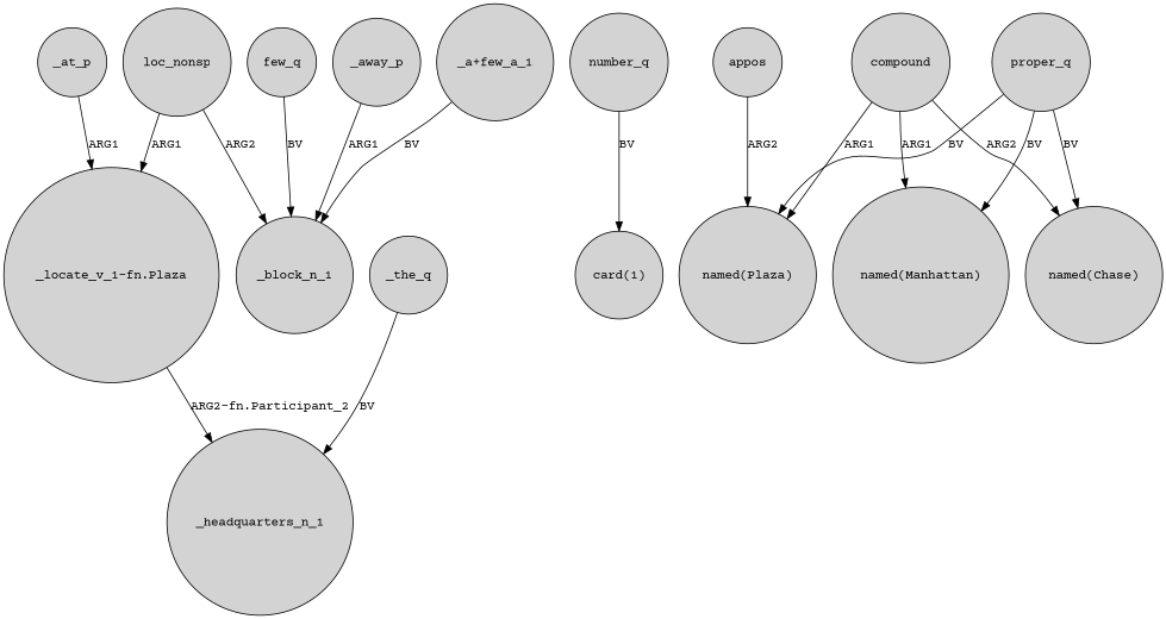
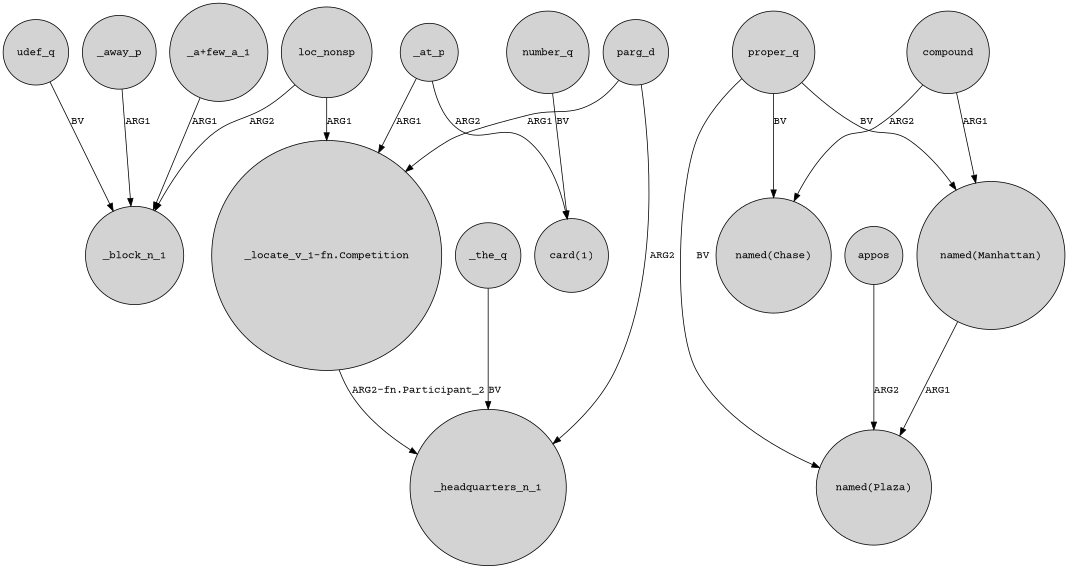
  digraph {
    fontname="Courier Prime"
    node [fontname="Courier Prime" shape=circle style=filled]
    edge [fontname="Courier Prime"]
    "_a+few_a_1"
    _block_n_1
-   "_locate_v_1-fn.Competition" [label="_locate_v_1-fn.Plaza"]
+   "_locate_v_1-fn.Competition"
    _headquarters_n_1
    _at_p
    "card(1)"
    _the_q
    number_q
    proper_q
    "named(Plaza)"
    "named(Manhattan)"
    "named(Chase)"
+   parg_d
    compound
    loc_nonsp
-   udef_q [label=few_q]
+   udef_q
    _away_p
    appos
-   "_a+few_a_1" -> _block_n_1 [label=BV]
+   "_a+few_a_1" -> _block_n_1 [label=ARG1]
    "_locate_v_1-fn.Competition" -> _headquarters_n_1 [label="ARG2-fn.Participant_2"]
    _at_p -> "_locate_v_1-fn.Competition" [label=ARG1]
+   _at_p -> "card(1)" [label=ARG2]
    _the_q -> _headquarters_n_1 [label=BV]
    number_q -> "card(1)" [label=BV]
    proper_q -> "named(Plaza)" [label=BV]
    proper_q -> "named(Manhattan)" [label=BV]
    proper_q -> "named(Chase)" [label=BV]
-   compound -> "named(Plaza)" [label=ARG1]
+   parg_d -> "_locate_v_1-fn.Competition" [label=ARG1]
+   parg_d -> _headquarters_n_1 [label=ARG2]
+   "named(Manhattan)" -> "named(Plaza)" [label=ARG1]
    compound -> "named(Manhattan)" [label=ARG1]
    compound -> "named(Chase)" [label=ARG2]
    loc_nonsp -> _block_n_1 [label=ARG2]
    loc_nonsp -> "_locate_v_1-fn.Competition" [label=ARG1]
    udef_q -> _block_n_1 [label=BV]
    _away_p -> _block_n_1 [label=ARG1]
    appos -> "named(Plaza)" [label=ARG2]
  }
